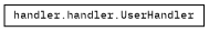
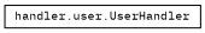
  digraph {
    rankdir=LR
    fontname="IBM Plex Mono"
-   n1 [color=black fillcolor=white fontname="IBM Plex Mono" fontsize=10 height=0.2 label="handler.handler.UserHandler" shape=record style=filled width=0.4]
+   n1 [color=black fillcolor=white fontname="IBM Plex Mono" fontsize=10 height=0.2 label="handler.user.UserHandler" shape=record style=filled width=0.4]
  }
